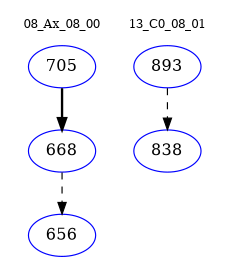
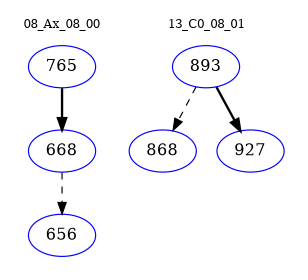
  digraph {
    fontname="DejaVu Serif"
    node [color=blue fontname="DejaVu Serif"]
    edge [color=black fontname="DejaVu Serif" style=dashed]
    n1 [label=668]
    n2 [label=656]
-   n3 [label=705]
+   n3 [label=765]
    n4 [label=893]
-   n5 [label=838]
+   n5 [label=868]
+   n6 [label=927]
    subgraph cluster_1 {
      color=white
      fontsize=10
      label="08_Ax_08_00"
      n1
      n2
      n3
    }
    subgraph cluster_2 {
      color=white
      fontsize=10
      label="13_C0_08_01"
      n4
      n5
+     n6
    }
    n1 -> n2
    n3 -> n1 [style=bold]
    n4 -> n5
+   n4 -> n6 [style=bold]
  }
